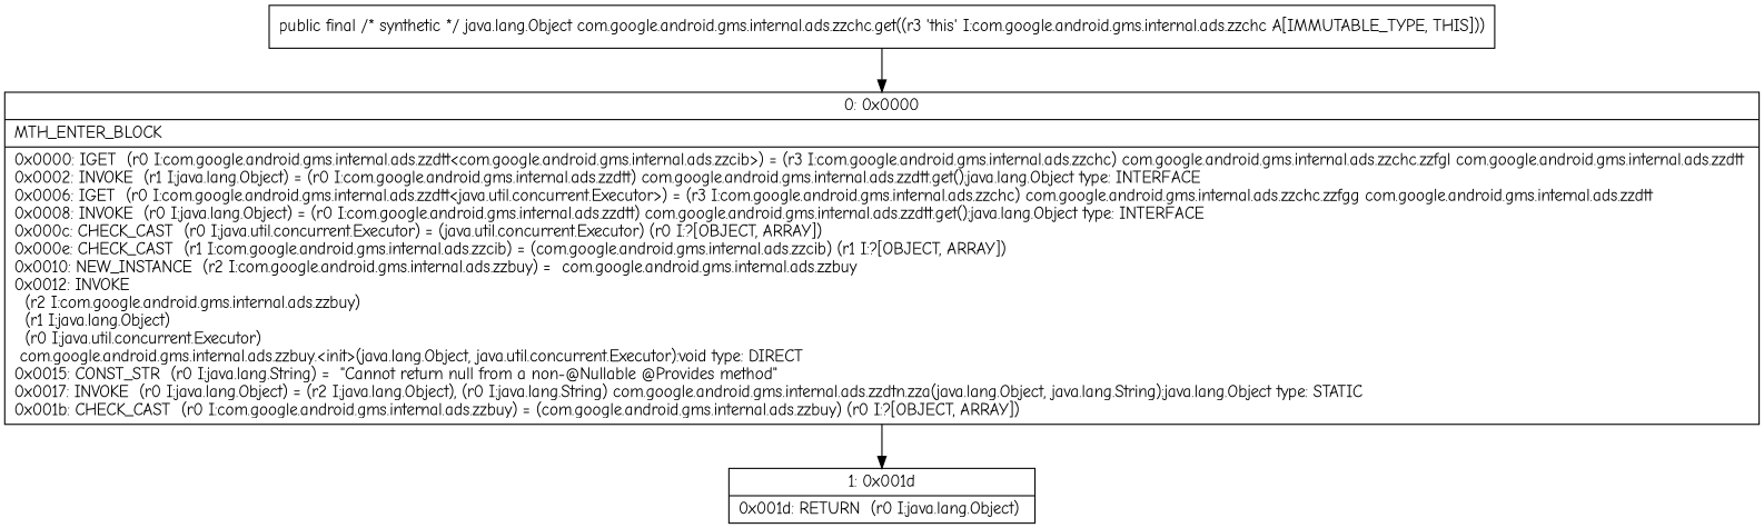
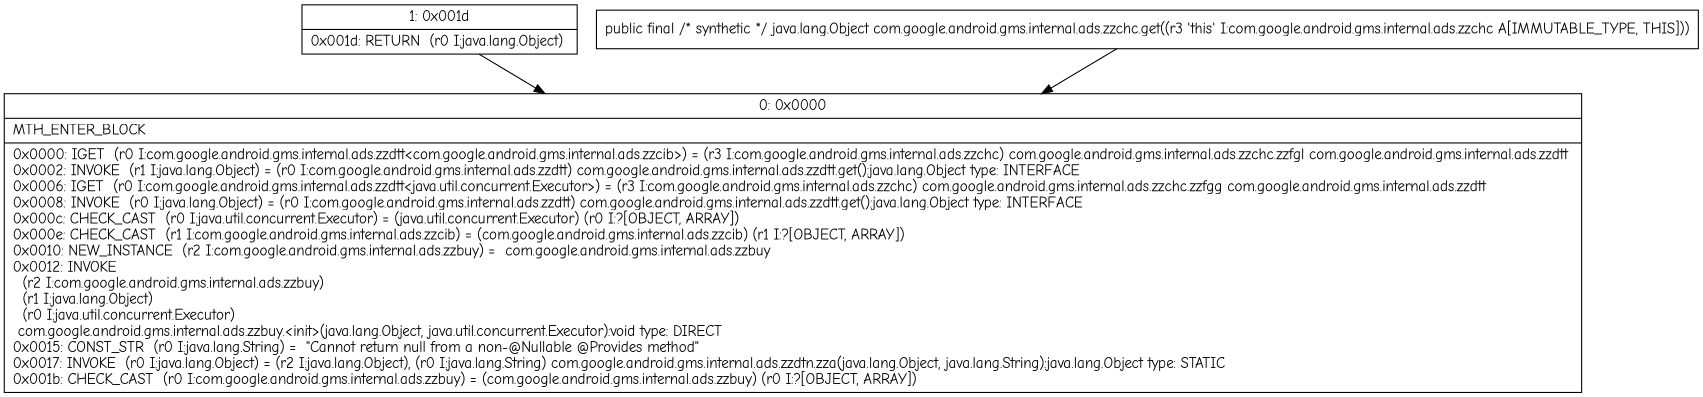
  digraph {
    fontname="Comic Neue"
    node [shape=record fontname="Comic Neue"]
    edge [fontname="Comic Neue"]
    n1 [label="{0\:\ 0x0000|MTH_ENTER_BLOCK\l|0x0000: IGET  (r0 I:com.google.android.gms.internal.ads.zzdtt\<com.google.android.gms.internal.ads.zzcib\>) = (r3 I:com.google.android.gms.internal.ads.zzchc) com.google.android.gms.internal.ads.zzchc.zzfgl com.google.android.gms.internal.ads.zzdtt \l0x0002: INVOKE  (r1 I:java.lang.Object) = (r0 I:com.google.android.gms.internal.ads.zzdtt) com.google.android.gms.internal.ads.zzdtt.get():java.lang.Object type: INTERFACE \l0x0006: IGET  (r0 I:com.google.android.gms.internal.ads.zzdtt\<java.util.concurrent.Executor\>) = (r3 I:com.google.android.gms.internal.ads.zzchc) com.google.android.gms.internal.ads.zzchc.zzfgg com.google.android.gms.internal.ads.zzdtt \l0x0008: INVOKE  (r0 I:java.lang.Object) = (r0 I:com.google.android.gms.internal.ads.zzdtt) com.google.android.gms.internal.ads.zzdtt.get():java.lang.Object type: INTERFACE \l0x000c: CHECK_CAST  (r0 I:java.util.concurrent.Executor) = (java.util.concurrent.Executor) (r0 I:?[OBJECT, ARRAY]) \l0x000e: CHECK_CAST  (r1 I:com.google.android.gms.internal.ads.zzcib) = (com.google.android.gms.internal.ads.zzcib) (r1 I:?[OBJECT, ARRAY]) \l0x0010: NEW_INSTANCE  (r2 I:com.google.android.gms.internal.ads.zzbuy) =  com.google.android.gms.internal.ads.zzbuy \l0x0012: INVOKE  \l  (r2 I:com.google.android.gms.internal.ads.zzbuy)\l  (r1 I:java.lang.Object)\l  (r0 I:java.util.concurrent.Executor)\l com.google.android.gms.internal.ads.zzbuy.\<init\>(java.lang.Object, java.util.concurrent.Executor):void type: DIRECT \l0x0015: CONST_STR  (r0 I:java.lang.String) =  \"Cannot return null from a non\-@Nullable @Provides method\" \l0x0017: INVOKE  (r0 I:java.lang.Object) = (r2 I:java.lang.Object), (r0 I:java.lang.String) com.google.android.gms.internal.ads.zzdtn.zza(java.lang.Object, java.lang.String):java.lang.Object type: STATIC \l0x001b: CHECK_CAST  (r0 I:com.google.android.gms.internal.ads.zzbuy) = (com.google.android.gms.internal.ads.zzbuy) (r0 I:?[OBJECT, ARRAY]) \l}"]
    n2 [label="{1\:\ 0x001d|0x001d: RETURN  (r0 I:java.lang.Object) \l}"]
    n3 [label="{public final \/* synthetic *\/ java.lang.Object com.google.android.gms.internal.ads.zzchc.get((r3 'this' I:com.google.android.gms.internal.ads.zzchc A[IMMUTABLE_TYPE, THIS])) }"]
-   n1 -> n2
+   n2 -> n1
    n3 -> n1
  }
